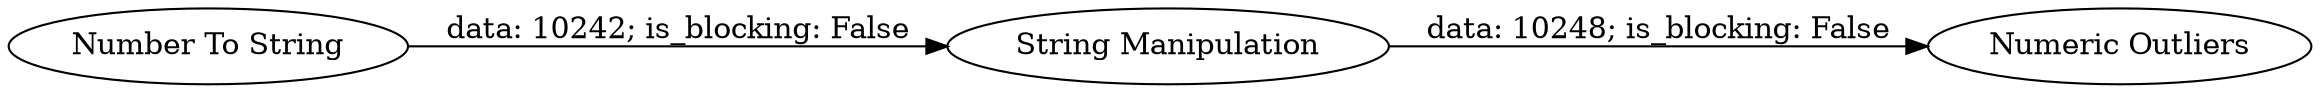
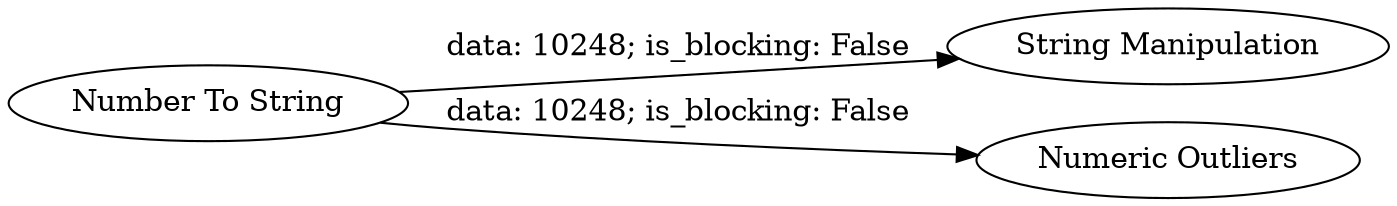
  digraph {
    rankdir=LR
    n1 [label="String Manipulation"]
    n2 [label="Numeric Outliers"]
    n3 [label="Number To String"]
-   n3 -> n1 [label="data: 10242; is_blocking: False"]
-   n1 -> n2 [label="data: 10248; is_blocking: False"]
+   n3 -> n1 [label="data: 10248; is_blocking: False"]
+   n3 -> n2 [label="data: 10248; is_blocking: False"]
  }
